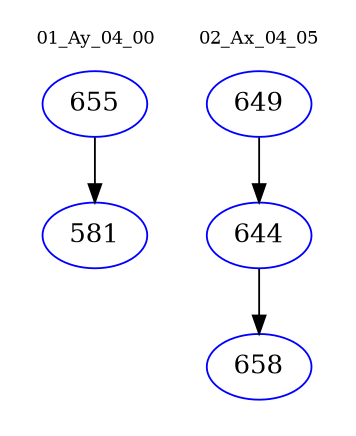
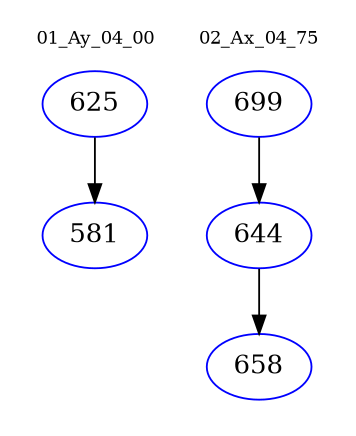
  digraph {
    node [color=blue]
    edge [color=black]
-   n1 [label=655]
+   n1 [label=625]
    n2 [label=581]
-   n3 [label=649]
+   n3 [label=699]
    n4 [label=644]
    n5 [label=658]
    subgraph cluster_1 {
      color=white
      fontsize=10
      label="01_Ay_04_00"
      n1
      n2
    }
    subgraph cluster_2 {
      color=white
      fontsize=10
-     label="02_Ax_04_05"
+     label="02_Ax_04_75"
      n3
      n4
      n5
    }
    n1 -> n2
    n3 -> n4
    n4 -> n5
  }
